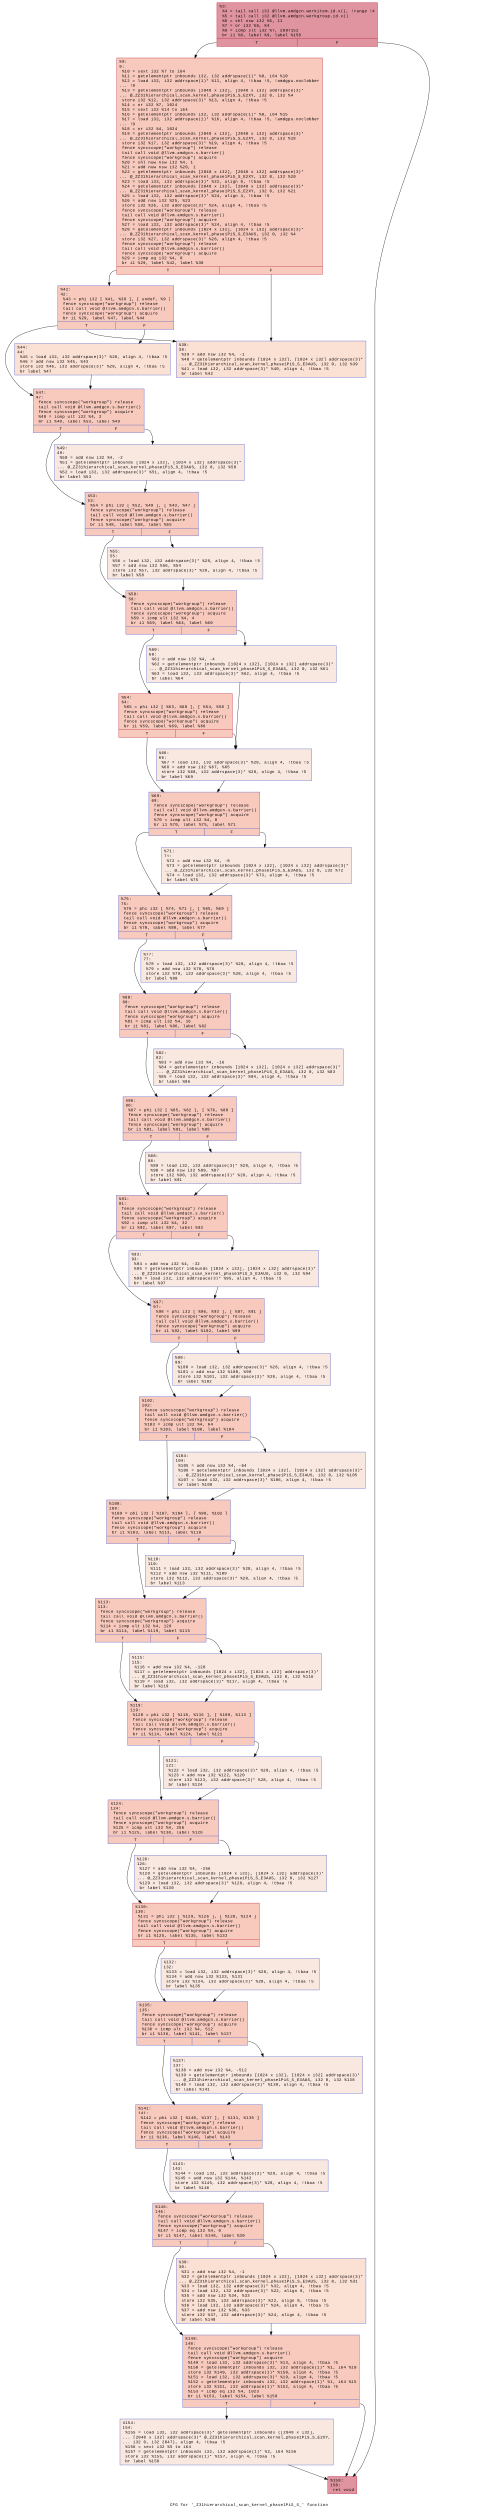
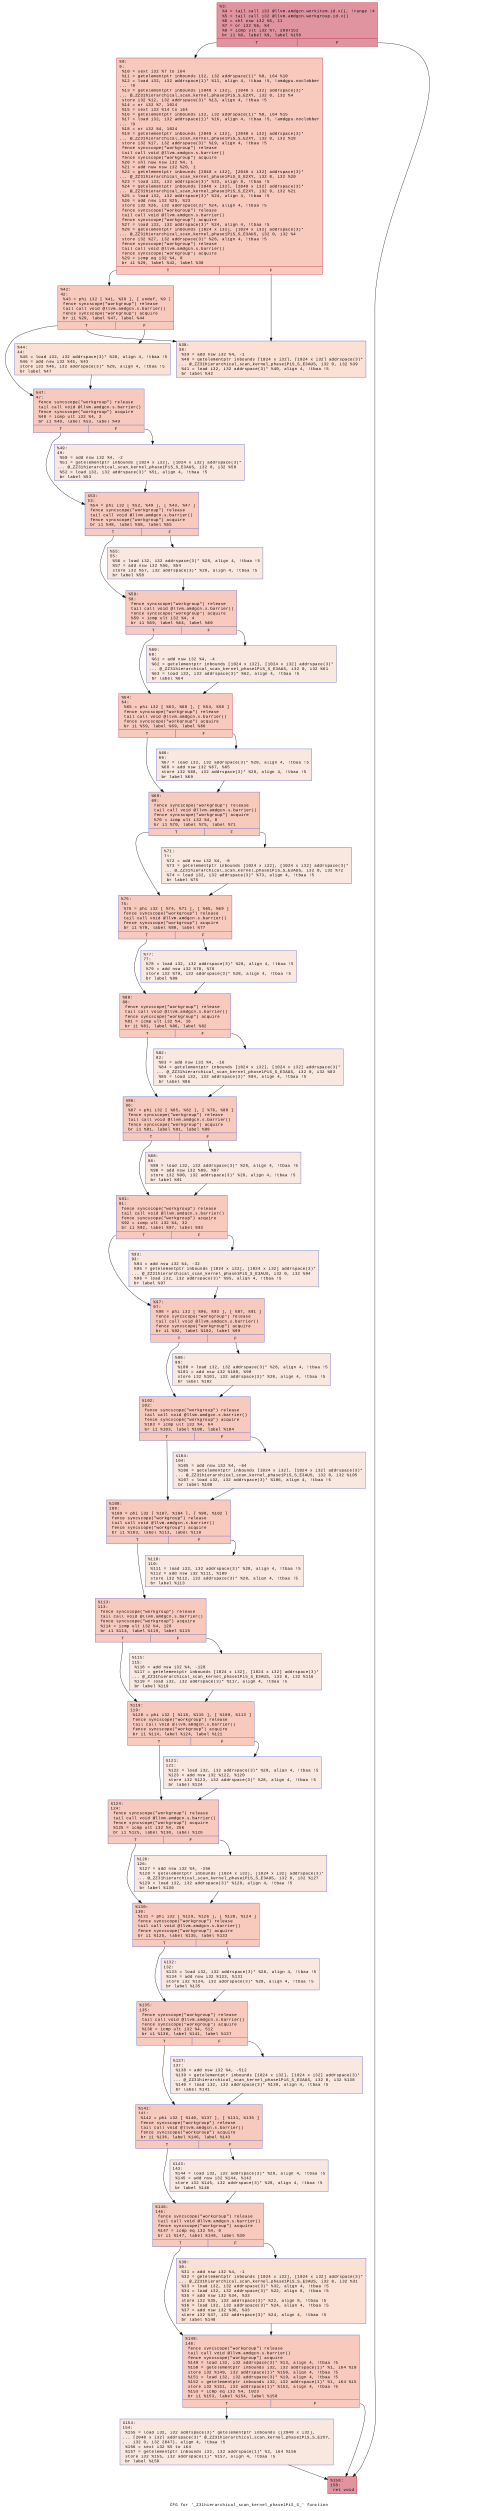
  digraph {
    fontname="Liberation Mono"
    label="CFG for '_Z31hierarchical_scan_kernel_phase1PiS_S_' function"
    node [color="#3d50c3ff" fillcolor="#ef886b70" fontname="Liberation Mono" shape=record style=filled]
    edge [fontname="Liberation Mono" tailport=s0]
    n1 [color="#b70d28ff" fillcolor="#b70d2870" label="{%3:\l  %4 = tail call i32 @llvm.amdgcn.workitem.id.x(), !range !4\l  %5 = tail call i32 @llvm.amdgcn.workgroup.id.x()\l  %6 = shl nsw i32 %5, 11\l  %7 = or i32 %6, %4\l  %8 = icmp slt i32 %7, 2097152\l  br i1 %8, label %9, label %158\l|{<s0>T|<s1>F}}"]
    n2 [color="#b70d28ff" label="{%9:\l9:                                                \l  %10 = sext i32 %7 to i64\l  %11 = getelementptr inbounds i32, i32 addrspace(1)* %0, i64 %10\l  %12 = load i32, i32 addrspace(1)* %11, align 4, !tbaa !5, !amdgpu.noclobber\l... !9\l  %13 = getelementptr inbounds [2048 x i32], [2048 x i32] addrspace(3)*\l... @_ZZ31hierarchical_scan_kernel_phase1PiS_S_E2XY, i32 0, i32 %4\l  store i32 %12, i32 addrspace(3)* %13, align 4, !tbaa !5\l  %14 = or i32 %7, 1024\l  %15 = sext i32 %14 to i64\l  %16 = getelementptr inbounds i32, i32 addrspace(1)* %0, i64 %15\l  %17 = load i32, i32 addrspace(1)* %16, align 4, !tbaa !5, !amdgpu.noclobber\l... !9\l  %18 = or i32 %4, 1024\l  %19 = getelementptr inbounds [2048 x i32], [2048 x i32] addrspace(3)*\l... @_ZZ31hierarchical_scan_kernel_phase1PiS_S_E2XY, i32 0, i32 %18\l  store i32 %17, i32 addrspace(3)* %19, align 4, !tbaa !5\l  fence syncscope(\"workgroup\") release\l  tail call void @llvm.amdgcn.s.barrier()\l  fence syncscope(\"workgroup\") acquire\l  %20 = shl nuw nsw i32 %4, 1\l  %21 = add nuw nsw i32 %20, 1\l  %22 = getelementptr inbounds [2048 x i32], [2048 x i32] addrspace(3)*\l... @_ZZ31hierarchical_scan_kernel_phase1PiS_S_E2XY, i32 0, i32 %20\l  %23 = load i32, i32 addrspace(3)* %22, align 8, !tbaa !5\l  %24 = getelementptr inbounds [2048 x i32], [2048 x i32] addrspace(3)*\l... @_ZZ31hierarchical_scan_kernel_phase1PiS_S_E2XY, i32 0, i32 %21\l  %25 = load i32, i32 addrspace(3)* %24, align 4, !tbaa !5\l  %26 = add nsw i32 %25, %23\l  store i32 %26, i32 addrspace(3)* %24, align 4, !tbaa !5\l  fence syncscope(\"workgroup\") release\l  tail call void @llvm.amdgcn.s.barrier()\l  fence syncscope(\"workgroup\") acquire\l  %27 = load i32, i32 addrspace(3)* %24, align 4, !tbaa !5\l  %28 = getelementptr inbounds [1024 x i32], [1024 x i32] addrspace(3)*\l... @_ZZ31hierarchical_scan_kernel_phase1PiS_S_E3AUS, i32 0, i32 %4\l  store i32 %27, i32 addrspace(3)* %28, align 4, !tbaa !5\l  fence syncscope(\"workgroup\") release\l  tail call void @llvm.amdgcn.s.barrier()\l  fence syncscope(\"workgroup\") acquire\l  %29 = icmp eq i32 %4, 0\l  br i1 %29, label %42, label %38\l|{<s0>T|<s1>F}}"]
    n3 [color="#b70d28ff" fillcolor="#b70d2870" label="{%158:\l158:                                              \l  ret void\l}"]
    n4 [label="{%42:\l42:                                               \l  %43 = phi i32 [ %41, %38 ], [ undef, %9 ]\l  fence syncscope(\"workgroup\") release\l  tail call void @llvm.amdgcn.s.barrier()\l  fence syncscope(\"workgroup\") acquire\l  br i1 %29, label %47, label %44\l|{<s0>T|<s1>F}}"]
    n5 [fillcolor="#f7b99e70" label="{%38:\l38:                                               \l  %39 = add nsw i32 %4, -1\l  %40 = getelementptr inbounds [1024 x i32], [1024 x i32] addrspace(3)*\l... @_ZZ31hierarchical_scan_kernel_phase1PiS_S_E3AUS, i32 0, i32 %39\l  %41 = load i32, i32 addrspace(3)* %40, align 4, !tbaa !5\l  br label %42\l}"]
    n6 [label="{%47:\l47:                                               \l  fence syncscope(\"workgroup\") release\l  tail call void @llvm.amdgcn.s.barrier()\l  fence syncscope(\"workgroup\") acquire\l  %48 = icmp ult i32 %4, 2\l  br i1 %48, label %53, label %49\l|{<s0>T|<s1>F}}"]
    n7 [fillcolor="#f7b99e70" label="{%44:\l44:                                               \l  %45 = load i32, i32 addrspace(3)* %28, align 4, !tbaa !5\l  %46 = add nsw i32 %45, %43\l  store i32 %46, i32 addrspace(3)* %28, align 4, !tbaa !5\l  br label %47\l}"]
    n8 [label="{%53:\l53:                                               \l  %54 = phi i32 [ %52, %49 ], [ %43, %47 ]\l  fence syncscope(\"workgroup\") release\l  tail call void @llvm.amdgcn.s.barrier()\l  fence syncscope(\"workgroup\") acquire\l  br i1 %48, label %58, label %55\l|{<s0>T|<s1>F}}"]
    n9 [fillcolor="#f1ccb870" label="{%49:\l49:                                               \l  %50 = add nsw i32 %4, -2\l  %51 = getelementptr inbounds [1024 x i32], [1024 x i32] addrspace(3)*\l... @_ZZ31hierarchical_scan_kernel_phase1PiS_S_E3AUS, i32 0, i32 %50\l  %52 = load i32, i32 addrspace(3)* %51, align 4, !tbaa !5\l  br label %53\l}"]
    n10 [fillcolor="#f7b99e70" label="{%30:\l30:                                               \l  %31 = add nsw i32 %4, -1\l  %32 = getelementptr inbounds [1024 x i32], [1024 x i32] addrspace(3)*\l... @_ZZ31hierarchical_scan_kernel_phase1PiS_S_E3AUS, i32 0, i32 %31\l  %33 = load i32, i32 addrspace(3)* %32, align 4, !tbaa !5\l  %34 = load i32, i32 addrspace(3)* %22, align 8, !tbaa !5\l  %35 = add nsw i32 %34, %33\l  store i32 %35, i32 addrspace(3)* %22, align 8, !tbaa !5\l  %36 = load i32, i32 addrspace(3)* %24, align 4, !tbaa !5\l  %37 = add nsw i32 %36, %33\l  store i32 %37, i32 addrspace(3)* %24, align 4, !tbaa !5\l  br label %148\l}"]
    n11 [label="{%148:\l148:                                              \l  fence syncscope(\"workgroup\") release\l  tail call void @llvm.amdgcn.s.barrier()\l  fence syncscope(\"workgroup\") acquire\l  %149 = load i32, i32 addrspace(3)* %13, align 4, !tbaa !5\l  %150 = getelementptr inbounds i32, i32 addrspace(1)* %1, i64 %10\l  store i32 %149, i32 addrspace(1)* %150, align 4, !tbaa !5\l  %151 = load i32, i32 addrspace(3)* %19, align 4, !tbaa !5\l  %152 = getelementptr inbounds i32, i32 addrspace(1)* %1, i64 %15\l  store i32 %151, i32 addrspace(1)* %152, align 4, !tbaa !5\l  %153 = icmp eq i32 %4, 1023\l  br i1 %153, label %154, label %158\l|{<s0>T|<s1>F}}"]
    n12 [fillcolor="#f1ccb870" label="{%154:\l154:                                              \l  %155 = load i32, i32 addrspace(3)* getelementptr inbounds ([2048 x i32],\l... [2048 x i32] addrspace(3)* @_ZZ31hierarchical_scan_kernel_phase1PiS_S_E2XY,\l... i32 0, i32 2047), align 4, !tbaa !5\l  %156 = sext i32 %5 to i64\l  %157 = getelementptr inbounds i32, i32 addrspace(1)* %2, i64 %156\l  store i32 %155, i32 addrspace(1)* %157, align 4, !tbaa !5\l  br label %158\l}"]
    n13 [label="{%58:\l58:                                               \l  fence syncscope(\"workgroup\") release\l  tail call void @llvm.amdgcn.s.barrier()\l  fence syncscope(\"workgroup\") acquire\l  %59 = icmp ult i32 %4, 4\l  br i1 %59, label %64, label %60\l|{<s0>T|<s1>F}}"]
    n14 [fillcolor="#f1ccb870" label="{%55:\l55:                                               \l  %56 = load i32, i32 addrspace(3)* %28, align 4, !tbaa !5\l  %57 = add nsw i32 %56, %54\l  store i32 %57, i32 addrspace(3)* %28, align 4, !tbaa !5\l  br label %58\l}"]
    n15 [color="#b70d28ff" label="{%64:\l64:                                               \l  %65 = phi i32 [ %63, %60 ], [ %54, %58 ]\l  fence syncscope(\"workgroup\") release\l  tail call void @llvm.amdgcn.s.barrier()\l  fence syncscope(\"workgroup\") acquire\l  br i1 %59, label %69, label %66\l|{<s0>T|<s1>F}}"]
    n16 [fillcolor="#f1ccb870" label="{%60:\l60:                                               \l  %61 = add nsw i32 %4, -4\l  %62 = getelementptr inbounds [1024 x i32], [1024 x i32] addrspace(3)*\l... @_ZZ31hierarchical_scan_kernel_phase1PiS_S_E3AUS, i32 0, i32 %61\l  %63 = load i32, i32 addrspace(3)* %62, align 4, !tbaa !5\l  br label %64\l}"]
    n17 [label="{%69:\l69:                                               \l  fence syncscope(\"workgroup\") release\l  tail call void @llvm.amdgcn.s.barrier()\l  fence syncscope(\"workgroup\") acquire\l  %70 = icmp ult i32 %4, 8\l  br i1 %70, label %75, label %71\l|{<s0>T|<s1>F}}"]
    n18 [fillcolor="#f1ccb870" label="{%66:\l66:                                               \l  %67 = load i32, i32 addrspace(3)* %28, align 4, !tbaa !5\l  %68 = add nsw i32 %67, %65\l  store i32 %68, i32 addrspace(3)* %28, align 4, !tbaa !5\l  br label %69\l}"]
    n19 [label="{%75:\l75:                                               \l  %76 = phi i32 [ %74, %71 ], [ %65, %69 ]\l  fence syncscope(\"workgroup\") release\l  tail call void @llvm.amdgcn.s.barrier()\l  fence syncscope(\"workgroup\") acquire\l  br i1 %70, label %80, label %77\l|{<s0>T|<s1>F}}"]
-   n20 [fillcolor="#f1ccb870" label="{%71:\l71:                                               \l  %72 = add nsw i32 %4, -8\l  %73 = getelementptr inbounds [1024 x i32], [1024 x i32] addrspace(3)*\l... @_ZZ31hierarchical_scan_kernel_phase1PiS_S_E3AUS, i32 0, i32 %72\l  %74 = load i32, i32 addrspace(3)* %73, align 4, !tbaa !5\l  br label %75\l}"]
+   n20 [color="#b70d28ff" fillcolor="#f1ccb870" label="{%71:\l71:                                               \l  %72 = add nsw i32 %4, -8\l  %73 = getelementptr inbounds [1024 x i32], [1024 x i32] addrspace(3)*\l... @_ZZ31hierarchical_scan_kernel_phase1PiS_S_E3AUS, i32 0, i32 %72\l  %74 = load i32, i32 addrspace(3)* %73, align 4, !tbaa !5\l  br label %75\l}"]
    n21 [label="{%80:\l80:                                               \l  fence syncscope(\"workgroup\") release\l  tail call void @llvm.amdgcn.s.barrier()\l  fence syncscope(\"workgroup\") acquire\l  %81 = icmp ult i32 %4, 16\l  br i1 %81, label %86, label %82\l|{<s0>T|<s1>F}}"]
    n22 [fillcolor="#f1ccb870" label="{%77:\l77:                                               \l  %78 = load i32, i32 addrspace(3)* %28, align 4, !tbaa !5\l  %79 = add nsw i32 %78, %76\l  store i32 %79, i32 addrspace(3)* %28, align 4, !tbaa !5\l  br label %80\l}"]
    n23 [label="{%86:\l86:                                               \l  %87 = phi i32 [ %85, %82 ], [ %76, %80 ]\l  fence syncscope(\"workgroup\") release\l  tail call void @llvm.amdgcn.s.barrier()\l  fence syncscope(\"workgroup\") acquire\l  br i1 %81, label %91, label %88\l|{<s0>T|<s1>F}}"]
    n24 [fillcolor="#f1ccb870" label="{%82:\l82:                                               \l  %83 = add nsw i32 %4, -16\l  %84 = getelementptr inbounds [1024 x i32], [1024 x i32] addrspace(3)*\l... @_ZZ31hierarchical_scan_kernel_phase1PiS_S_E3AUS, i32 0, i32 %83\l  %85 = load i32, i32 addrspace(3)* %84, align 4, !tbaa !5\l  br label %86\l}"]
    n25 [label="{%91:\l91:                                               \l  fence syncscope(\"workgroup\") release\l  tail call void @llvm.amdgcn.s.barrier()\l  fence syncscope(\"workgroup\") acquire\l  %92 = icmp ult i32 %4, 32\l  br i1 %92, label %97, label %93\l|{<s0>T|<s1>F}}"]
    n26 [fillcolor="#f1ccb870" label="{%88:\l88:                                               \l  %89 = load i32, i32 addrspace(3)* %28, align 4, !tbaa !5\l  %90 = add nsw i32 %89, %87\l  store i32 %90, i32 addrspace(3)* %28, align 4, !tbaa !5\l  br label %91\l}"]
    n27 [label="{%97:\l97:                                               \l  %98 = phi i32 [ %96, %93 ], [ %87, %91 ]\l  fence syncscope(\"workgroup\") release\l  tail call void @llvm.amdgcn.s.barrier()\l  fence syncscope(\"workgroup\") acquire\l  br i1 %92, label %102, label %99\l|{<s0>T|<s1>F}}"]
    n28 [fillcolor="#f1ccb870" label="{%93:\l93:                                               \l  %94 = add nsw i32 %4, -32\l  %95 = getelementptr inbounds [1024 x i32], [1024 x i32] addrspace(3)*\l... @_ZZ31hierarchical_scan_kernel_phase1PiS_S_E3AUS, i32 0, i32 %94\l  %96 = load i32, i32 addrspace(3)* %95, align 4, !tbaa !5\l  br label %97\l}"]
    n29 [label="{%102:\l102:                                              \l  fence syncscope(\"workgroup\") release\l  tail call void @llvm.amdgcn.s.barrier()\l  fence syncscope(\"workgroup\") acquire\l  %103 = icmp ult i32 %4, 64\l  br i1 %103, label %108, label %104\l|{<s0>T|<s1>F}}"]
    n30 [fillcolor="#f1ccb870" label="{%99:\l99:                                               \l  %100 = load i32, i32 addrspace(3)* %28, align 4, !tbaa !5\l  %101 = add nsw i32 %100, %98\l  store i32 %101, i32 addrspace(3)* %28, align 4, !tbaa !5\l  br label %102\l}"]
    n31 [label="{%108:\l108:                                              \l  %109 = phi i32 [ %107, %104 ], [ %98, %102 ]\l  fence syncscope(\"workgroup\") release\l  tail call void @llvm.amdgcn.s.barrier()\l  fence syncscope(\"workgroup\") acquire\l  br i1 %103, label %113, label %110\l|{<s0>T|<s1>F}}"]
    n32 [fillcolor="#f1ccb870" label="{%104:\l104:                                              \l  %105 = add nsw i32 %4, -64\l  %106 = getelementptr inbounds [1024 x i32], [1024 x i32] addrspace(3)*\l... @_ZZ31hierarchical_scan_kernel_phase1PiS_S_E3AUS, i32 0, i32 %105\l  %107 = load i32, i32 addrspace(3)* %106, align 4, !tbaa !5\l  br label %108\l}"]
    n33 [label="{%113:\l113:                                              \l  fence syncscope(\"workgroup\") release\l  tail call void @llvm.amdgcn.s.barrier()\l  fence syncscope(\"workgroup\") acquire\l  %114 = icmp ult i32 %4, 128\l  br i1 %114, label %119, label %115\l|{<s0>T|<s1>F}}"]
    n34 [fillcolor="#f1ccb870" label="{%110:\l110:                                              \l  %111 = load i32, i32 addrspace(3)* %28, align 4, !tbaa !5\l  %112 = add nsw i32 %111, %109\l  store i32 %112, i32 addrspace(3)* %28, align 4, !tbaa !5\l  br label %113\l}"]
    n35 [label="{%119:\l119:                                              \l  %120 = phi i32 [ %118, %115 ], [ %109, %113 ]\l  fence syncscope(\"workgroup\") release\l  tail call void @llvm.amdgcn.s.barrier()\l  fence syncscope(\"workgroup\") acquire\l  br i1 %114, label %124, label %121\l|{<s0>T|<s1>F}}"]
    n36 [fillcolor="#f1ccb870" label="{%115:\l115:                                              \l  %116 = add nsw i32 %4, -128\l  %117 = getelementptr inbounds [1024 x i32], [1024 x i32] addrspace(3)*\l... @_ZZ31hierarchical_scan_kernel_phase1PiS_S_E3AUS, i32 0, i32 %116\l  %118 = load i32, i32 addrspace(3)* %117, align 4, !tbaa !5\l  br label %119\l}"]
    n37 [label="{%124:\l124:                                              \l  fence syncscope(\"workgroup\") release\l  tail call void @llvm.amdgcn.s.barrier()\l  fence syncscope(\"workgroup\") acquire\l  %125 = icmp ult i32 %4, 256\l  br i1 %125, label %130, label %126\l|{<s0>T|<s1>F}}"]
    n38 [fillcolor="#f1ccb870" label="{%121:\l121:                                              \l  %122 = load i32, i32 addrspace(3)* %28, align 4, !tbaa !5\l  %123 = add nsw i32 %122, %120\l  store i32 %123, i32 addrspace(3)* %28, align 4, !tbaa !5\l  br label %124\l}"]
-   n39 [color="#b70d28ff" label="{%130:\l130:                                              \l  %131 = phi i32 [ %129, %126 ], [ %120, %124 ]\l  fence syncscope(\"workgroup\") release\l  tail call void @llvm.amdgcn.s.barrier()\l  fence syncscope(\"workgroup\") acquire\l  br i1 %125, label %135, label %132\l|{<s0>T|<s1>F}}"]
+   n39 [label="{%130:\l130:                                              \l  %131 = phi i32 [ %129, %126 ], [ %120, %124 ]\l  fence syncscope(\"workgroup\") release\l  tail call void @llvm.amdgcn.s.barrier()\l  fence syncscope(\"workgroup\") acquire\l  br i1 %125, label %135, label %132\l|{<s0>T|<s1>F}}"]
    n40 [fillcolor="#f1ccb870" label="{%126:\l126:                                              \l  %127 = add nsw i32 %4, -256\l  %128 = getelementptr inbounds [1024 x i32], [1024 x i32] addrspace(3)*\l... @_ZZ31hierarchical_scan_kernel_phase1PiS_S_E3AUS, i32 0, i32 %127\l  %129 = load i32, i32 addrspace(3)* %128, align 4, !tbaa !5\l  br label %130\l}"]
    n41 [label="{%135:\l135:                                              \l  fence syncscope(\"workgroup\") release\l  tail call void @llvm.amdgcn.s.barrier()\l  fence syncscope(\"workgroup\") acquire\l  %136 = icmp ult i32 %4, 512\l  br i1 %136, label %141, label %137\l|{<s0>T|<s1>F}}"]
    n42 [fillcolor="#f1ccb870" label="{%132:\l132:                                              \l  %133 = load i32, i32 addrspace(3)* %28, align 4, !tbaa !5\l  %134 = add nsw i32 %133, %131\l  store i32 %134, i32 addrspace(3)* %28, align 4, !tbaa !5\l  br label %135\l}"]
    n43 [label="{%141:\l141:                                              \l  %142 = phi i32 [ %140, %137 ], [ %131, %135 ]\l  fence syncscope(\"workgroup\") release\l  tail call void @llvm.amdgcn.s.barrier()\l  fence syncscope(\"workgroup\") acquire\l  br i1 %136, label %146, label %143\l|{<s0>T|<s1>F}}"]
    n44 [fillcolor="#f1ccb870" label="{%137:\l137:                                              \l  %138 = add nsw i32 %4, -512\l  %139 = getelementptr inbounds [1024 x i32], [1024 x i32] addrspace(3)*\l... @_ZZ31hierarchical_scan_kernel_phase1PiS_S_E3AUS, i32 0, i32 %138\l  %140 = load i32, i32 addrspace(3)* %139, align 4, !tbaa !5\l  br label %141\l}"]
    n45 [label="{%146:\l146:                                              \l  fence syncscope(\"workgroup\") release\l  tail call void @llvm.amdgcn.s.barrier()\l  fence syncscope(\"workgroup\") acquire\l  %147 = icmp eq i32 %4, 0\l  br i1 %147, label %148, label %30\l|{<s0>T|<s1>F}}"]
    n46 [fillcolor="#f1ccb870" label="{%143:\l143:                                              \l  %144 = load i32, i32 addrspace(3)* %28, align 4, !tbaa !5\l  %145 = add nsw i32 %144, %142\l  store i32 %145, i32 addrspace(3)* %28, align 4, !tbaa !5\l  br label %146\l}"]
    n1 -> n2
    n1 -> n3 [tailport=s1]
    n2 -> n4
    n2 -> n5 [tailport=s1]
    n4 -> n5
    n4 -> n6
    n4 -> n7 [tailport=s1]
    n6 -> n8
    n6 -> n9 [tailport=s1]
    n7 -> n6
    n8 -> n13
    n8 -> n14 [tailport=s1]
    n9 -> n8
    n10 -> n11
    n11 -> n3 [tailport=s1]
    n11 -> n12
    n12 -> n3
    n13 -> n15
    n13 -> n16 [tailport=s1]
    n14 -> n13
    n15 -> n17
    n15 -> n18 [tailport=s1]
-   n16 -> n18
+   n16 -> n15
    n17 -> n19
    n17 -> n20 [tailport=s1]
    n18 -> n17
    n19 -> n21
    n19 -> n22 [tailport=s1]
    n20 -> n19
    n21 -> n23
    n21 -> n24 [tailport=s1]
    n22 -> n21
    n23 -> n25
    n23 -> n26 [tailport=s1]
    n24 -> n23
    n25 -> n27
    n25 -> n28 [tailport=s1]
    n26 -> n25
    n27 -> n29
    n27 -> n30 [tailport=s1]
    n28 -> n27
    n29 -> n31
    n29 -> n32 [tailport=s1]
    n30 -> n29
    n31 -> n33
    n31 -> n34 [tailport=s1]
    n32 -> n31
    n33 -> n35
    n33 -> n36 [tailport=s1]
-   n34 -> n33
    n35 -> n37
    n35 -> n38 [tailport=s1]
    n36 -> n35
    n37 -> n39
    n37 -> n40 [tailport=s1]
    n38 -> n37
    n39 -> n41
    n39 -> n42 [tailport=s1]
    n40 -> n39
    n41 -> n43
    n41 -> n44 [tailport=s1]
    n42 -> n41
    n43 -> n45
    n43 -> n46 [tailport=s1]
    n44 -> n43
    n45 -> n10 [tailport=s1]
    n45 -> n11
    n46 -> n45
  }
